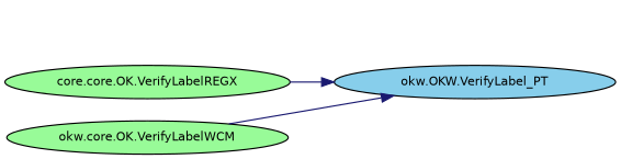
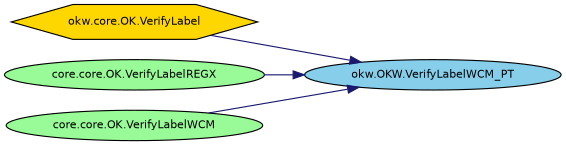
  digraph {
    rankdir=RL
    node [color=black fillcolor=palegreen fontname=Helvetica fontsize=10 shape=ellipse style=filled]
    edge [color=midnightblue dir=back fontname=Helvetica fontsize=10 labelfontname=Helvetica labelfontsize=10 style=solid]
-   n1 [fillcolor=skyblue fontcolor=black height=0.2 label="okw.OKW.VerifyLabel_PT" width=0.4]
+   n1 [fillcolor=skyblue fontcolor=black height=0.2 label="okw.OKW.VerifyLabelWCM_PT" width=0.4]
+   n2 [fillcolor=gold height=0.2 label="okw.core.OK.VerifyLabel" shape=hexagon width=0.4]
    n3 [height=0.2 label="core.core.OK.VerifyLabelREGX" width=0.4]
-   n4 [height=0.2 label="okw.core.OK.VerifyLabelWCM" width=0.4]
+   n4 [height=0.2 label="core.core.OK.VerifyLabelWCM" width=0.4]
+   n1 -> n2
    n1 -> n3
    n1 -> n4
  }
